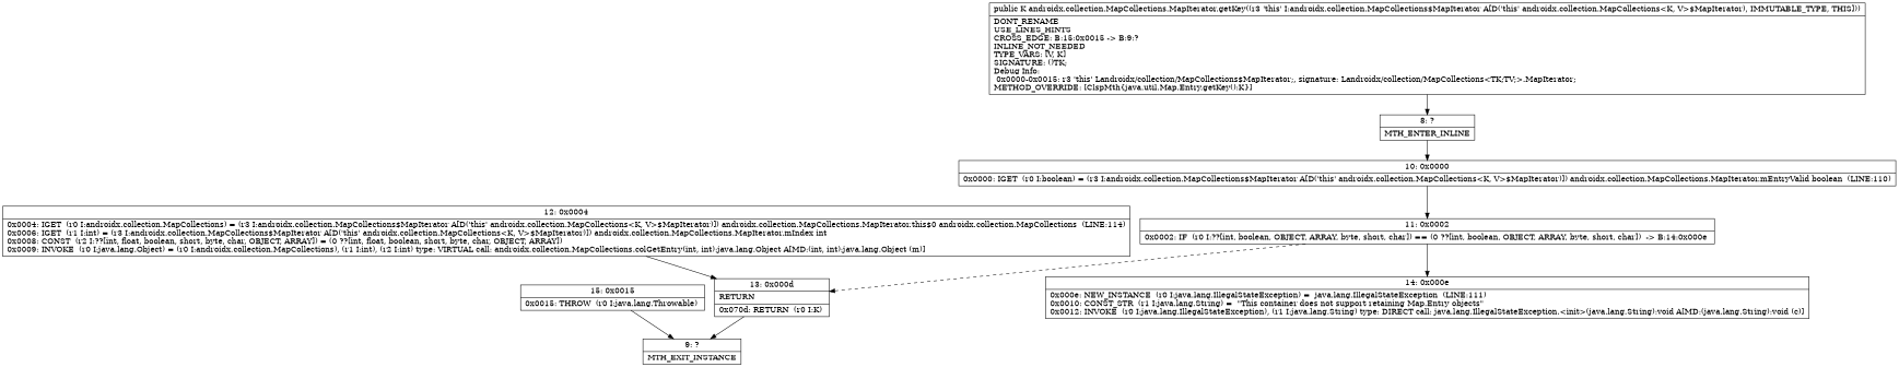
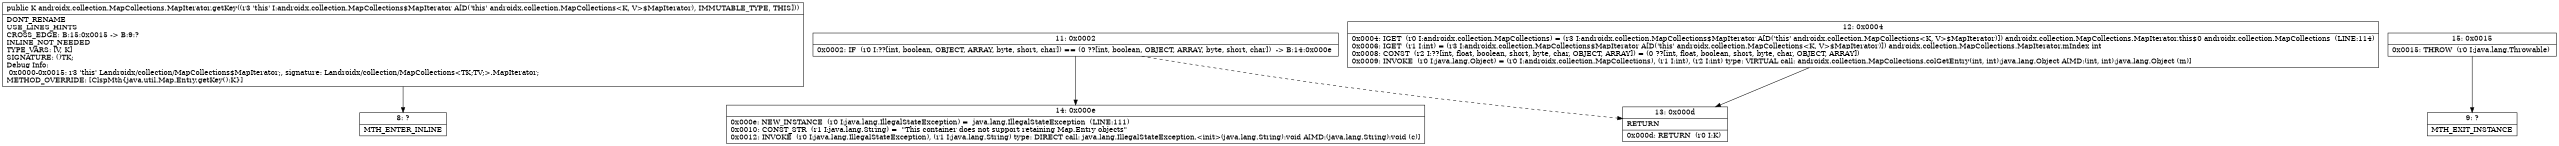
  digraph {
    node [shape=record]
    n1 [label="{8\:\ ?|MTH_ENTER_INLINE\l}"]
-   n2 [label="{10\:\ 0x0000|0x0000: IGET  (r0 I:boolean) = (r3 I:androidx.collection.MapCollections$MapIterator A[D('this' androidx.collection.MapCollections\<K, V\>$MapIterator)]) androidx.collection.MapCollections.MapIterator.mEntryValid boolean  (LINE:110)\l}"]
    n3 [label="{11\:\ 0x0002|0x0002: IF  (r0 I:??[int, boolean, OBJECT, ARRAY, byte, short, char]) == (0 ??[int, boolean, OBJECT, ARRAY, byte, short, char])  \-\> B:14:0x000e \l}"]
    n4 [label="{14\:\ 0x000e|0x000e: NEW_INSTANCE  (r0 I:java.lang.IllegalStateException) =  java.lang.IllegalStateException  (LINE:111)\l0x0010: CONST_STR  (r1 I:java.lang.String) =  \"This container does not support retaining Map.Entry objects\" \l0x0012: INVOKE  (r0 I:java.lang.IllegalStateException), (r1 I:java.lang.String) type: DIRECT call: java.lang.IllegalStateException.\<init\>(java.lang.String):void A[MD:(java.lang.String):void (c)]\l}"]
-   n5 [label="{13\:\ 0x000d|RETURN\l|0x070d: RETURN  (r0 I:K) \l}"]
+   n5 [label="{13\:\ 0x000d|RETURN\l|0x000d: RETURN  (r0 I:K) \l}"]
    n6 [label="{12\:\ 0x0004|0x0004: IGET  (r0 I:androidx.collection.MapCollections) = (r3 I:androidx.collection.MapCollections$MapIterator A[D('this' androidx.collection.MapCollections\<K, V\>$MapIterator)]) androidx.collection.MapCollections.MapIterator.this$0 androidx.collection.MapCollections  (LINE:114)\l0x0006: IGET  (r1 I:int) = (r3 I:androidx.collection.MapCollections$MapIterator A[D('this' androidx.collection.MapCollections\<K, V\>$MapIterator)]) androidx.collection.MapCollections.MapIterator.mIndex int \l0x0008: CONST  (r2 I:??[int, float, boolean, short, byte, char, OBJECT, ARRAY]) = (0 ??[int, float, boolean, short, byte, char, OBJECT, ARRAY]) \l0x0009: INVOKE  (r0 I:java.lang.Object) = (r0 I:androidx.collection.MapCollections), (r1 I:int), (r2 I:int) type: VIRTUAL call: androidx.collection.MapCollections.colGetEntry(int, int):java.lang.Object A[MD:(int, int):java.lang.Object (m)]\l}"]
    n7 [label="{9\:\ ?|MTH_EXIT_INSTANCE\l}"]
    n8 [label="{15\:\ 0x0015|0x0015: THROW  (r0 I:java.lang.Throwable) \l}"]
    n9 [label="{public K androidx.collection.MapCollections.MapIterator.getKey((r3 'this' I:androidx.collection.MapCollections$MapIterator A[D('this' androidx.collection.MapCollections\<K, V\>$MapIterator), IMMUTABLE_TYPE, THIS]))  | DONT_RENAME\lUSE_LINES_HINTS\lCROSS_EDGE: B:15:0x0015 \-\> B:9:?\lINLINE_NOT_NEEDED\lTYPE_VARS: [V, K]\lSIGNATURE: ()TK;\lDebug Info:\l  0x0000\-0x0015: r3 'this' Landroidx\/collection\/MapCollections$MapIterator;, signature: Landroidx\/collection\/MapCollections\<TK;TV;\>.MapIterator;\lMETHOD_OVERRIDE: [ClspMth\{java.util.Map.Entry.getKey():K\}]\l}"]
-   n1 -> n2
-   n2 -> n3
    n3 -> n4
    n3 -> n5 [style=dashed]
-   n5 -> n7
    n6 -> n5
    n8 -> n7
    n9 -> n1
  }
